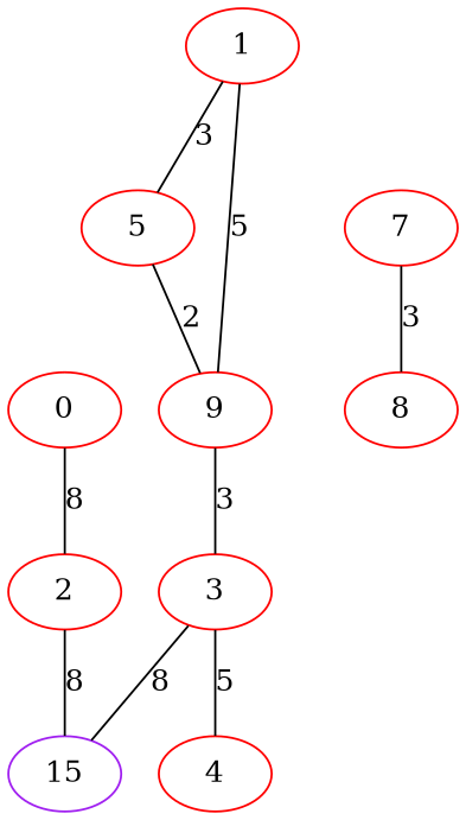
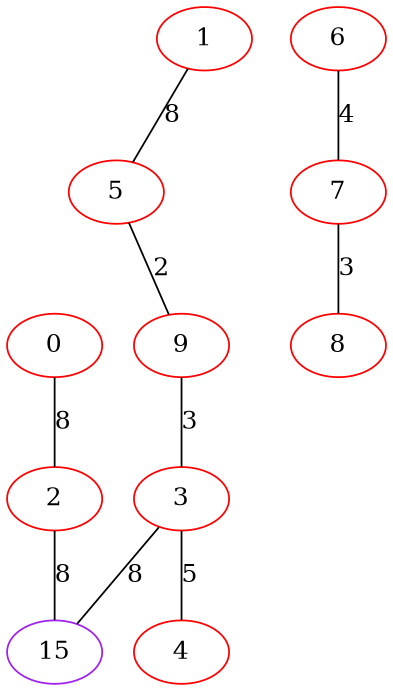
  graph {
    node [color=red weight=1]
    0
    2
    1
    5
    9
    n6 [color=purple label=15 weight=4]
    3
    4
+   6
    7
    8
    0 -- 2 [label=8]
    2 -- n6 [label=8]
-   1 -- 5 [label=3]
-   1 -- 9 [label=5]
+   1 -- 5 [label=8]
    5 -- 9 [label=2]
    9 -- 3 [label=3]
    3 -- n6 [label=8]
    3 -- 4 [label=5]
+   6 -- 7 [label=4]
    7 -- 8 [label=3]
  }
